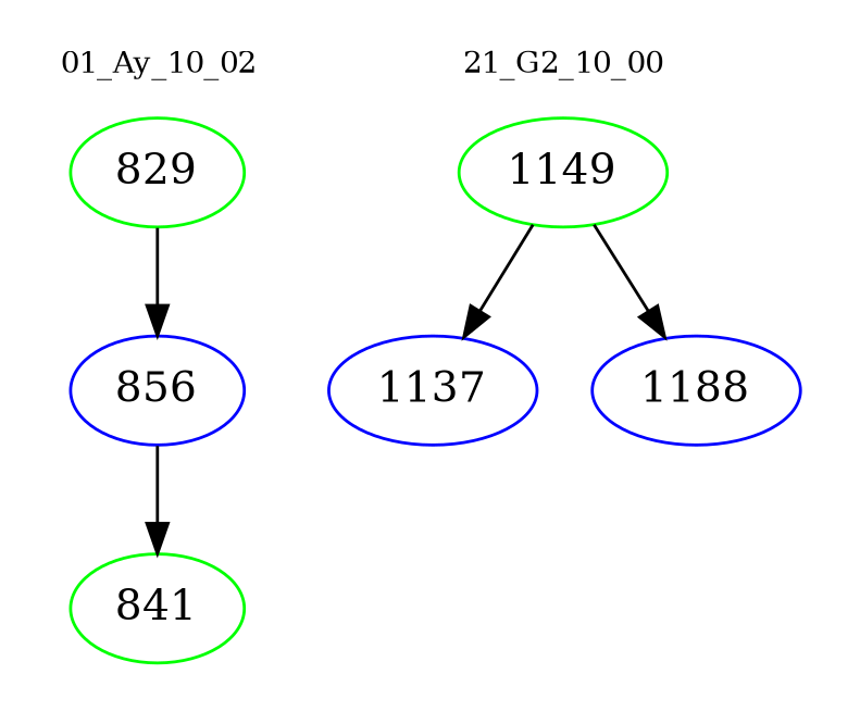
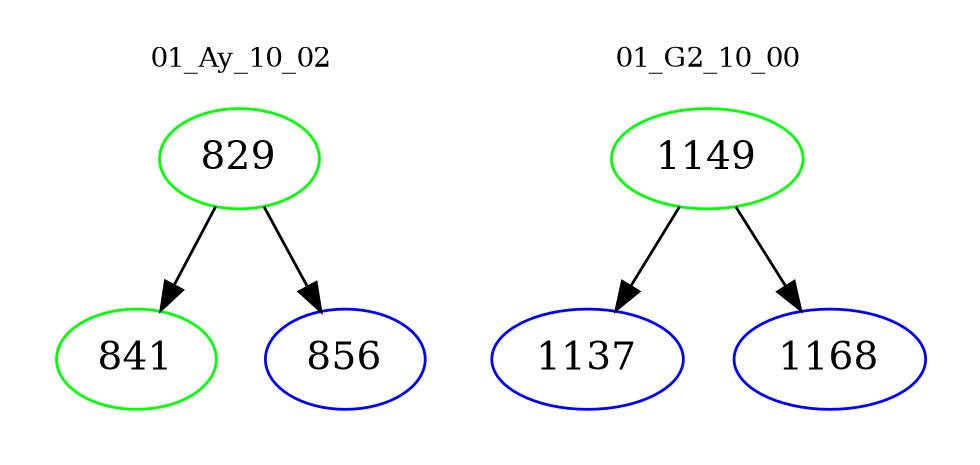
  digraph {
    node [color=green]
    edge [color=black]
    n1 [label=829]
    n2 [label=841]
    n3 [color=blue label=856]
    n4 [label=1149]
    n5 [color=blue label=1137]
-   n6 [color=blue label=1188]
+   n6 [color=blue label=1168]
    subgraph cluster_1 {
      color=white
      fontsize=10
      label="01_Ay_10_02"
      n1
      n2
      n3
    }
    subgraph cluster_2 {
      color=white
      fontsize=10
-     label="21_G2_10_00"
+     label="01_G2_10_00"
      n4
      n5
      n6
    }
-   n3 -> n2
+   n1 -> n2
    n1 -> n3
    n4 -> n5
    n4 -> n6
  }
